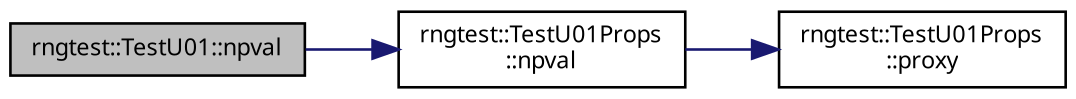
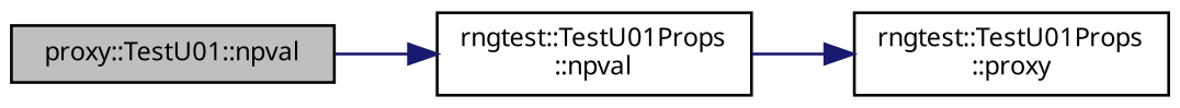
  digraph {
    rankdir=LR
    node [color=black fontname="sans-serif" fontsize=9 shape=record]
    edge [color=midnightblue fontname="sans-serif" fontsize=9 labelfontname="sans-serif" labelfontsize=9 style=solid]
-   n1 [fillcolor=grey75 fontcolor=black height=0.2 label="rngtest::TestU01::npval" style=filled width=0.4]
+   n1 [fillcolor=grey75 fontcolor=black height=0.2 label="proxy::TestU01::npval" style=filled width=0.4]
    n2 [height=0.2 label="rngtest::TestU01Props\l::npval" width=0.4]
    n3 [height=0.2 label="rngtest::TestU01Props\l::proxy" width=0.4]
    n1 -> n2
    n2 -> n3
  }
